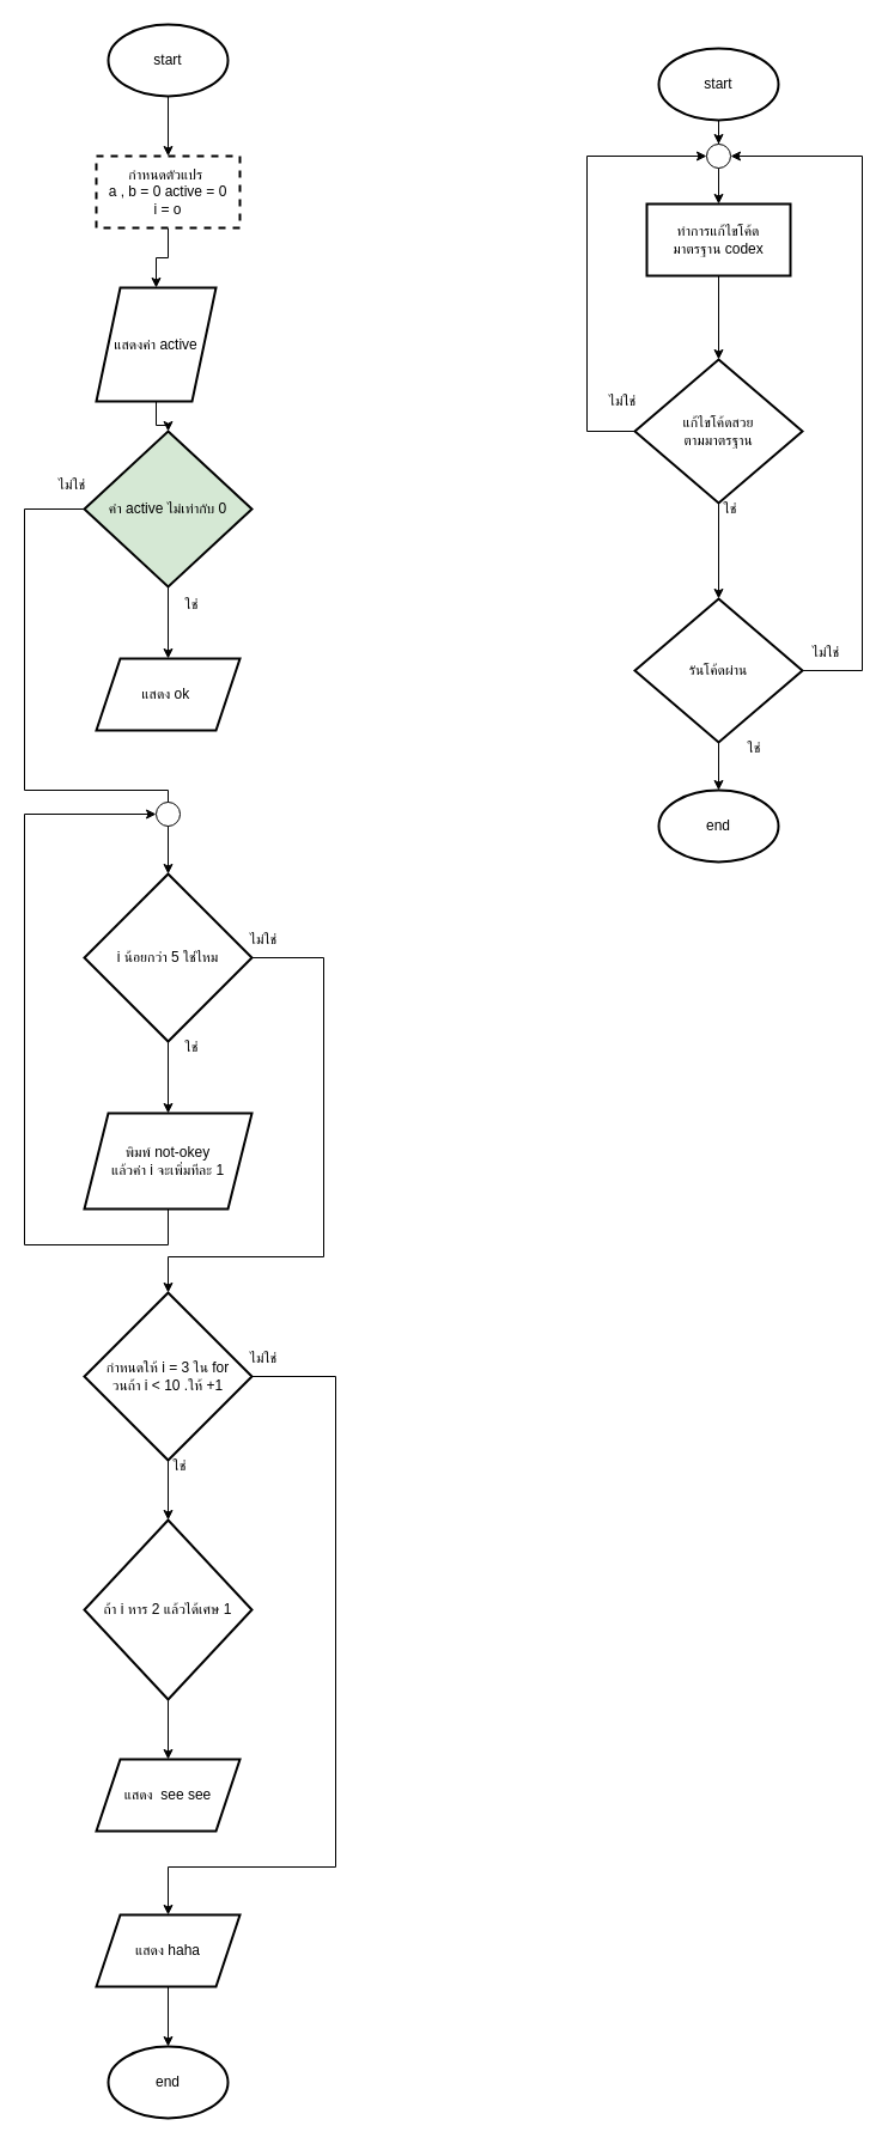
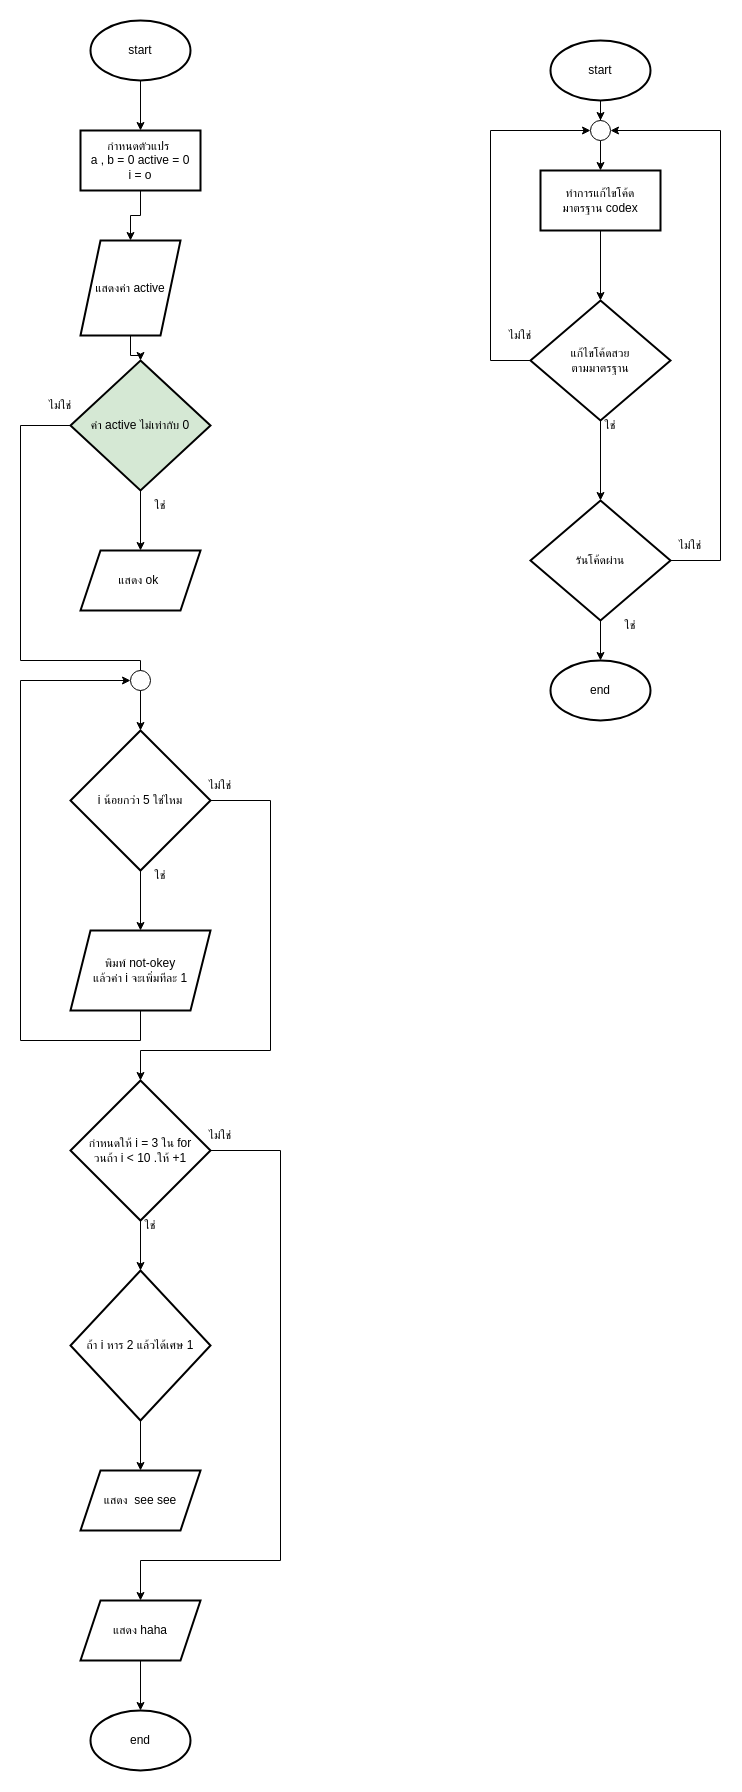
  <mxCell id="0" />
  <mxCell id="1" parent="0" />
  <mxCell id="2" value="" style="edgeStyle=orthogonalEdgeStyle;rounded=0;orthogonalLoop=1;jettySize=auto;html=1;" parent="1" source="3" target="5" edge="1"><mxGeometry relative="1" as="geometry" /></mxCell>
  <mxCell id="3" value="start" style="strokeWidth=2;html=1;shape=mxgraph.flowchart.start_1;whiteSpace=wrap;" parent="1" vertex="1"><mxGeometry x="90" y="20" width="100" height="60" as="geometry" /></mxCell>
  <mxCell id="4" value="" style="edgeStyle=orthogonalEdgeStyle;rounded=0;orthogonalLoop=1;jettySize=auto;html=1;" parent="1" source="5" target="7" edge="1"><mxGeometry relative="1" as="geometry" /></mxCell>
- <mxCell id="5" value="กำหนดตัวแปร&amp;nbsp;&lt;div&gt;a , b = 0 active = 0&lt;/div&gt;&lt;div&gt;i = o&lt;/div&gt;" style="whiteSpace=wrap;html=1;strokeWidth=2;dashed=1;" parent="1" vertex="1"><mxGeometry x="80" y="130" width="120" height="60" as="geometry" /></mxCell>
+ <mxCell id="5" value="กำหนดตัวแปร&amp;nbsp;&lt;div&gt;a , b = 0 active = 0&lt;/div&gt;&lt;div&gt;i = o&lt;/div&gt;" style="whiteSpace=wrap;html=1;strokeWidth=2;" parent="1" vertex="1"><mxGeometry x="80" y="130" width="120" height="60" as="geometry" /></mxCell>
  <mxCell id="6" value="" style="edgeStyle=orthogonalEdgeStyle;rounded=0;orthogonalLoop=1;jettySize=auto;html=1;" parent="1" source="7" target="10" edge="1"><mxGeometry relative="1" as="geometry" /></mxCell>
  <mxCell id="7" value="แสดงค่า active" style="shape=parallelogram;perimeter=parallelogramPerimeter;whiteSpace=wrap;html=1;fixedSize=1;strokeWidth=2;" parent="1" vertex="1"><mxGeometry x="80" y="240" width="100" height="95" as="geometry" /></mxCell>
  <mxCell id="8" value="" style="edgeStyle=orthogonalEdgeStyle;rounded=0;orthogonalLoop=1;jettySize=auto;html=1;" parent="1" source="10" target="11" edge="1"><mxGeometry relative="1" as="geometry" /></mxCell>
  <mxCell id="9" value="" style="edgeStyle=orthogonalEdgeStyle;rounded=0;orthogonalLoop=1;jettySize=auto;html=1;entryX=0.5;entryY=0;entryDx=0;entryDy=0;exitX=0;exitY=0.5;exitDx=0;exitDy=0;" parent="1" source="10" target="15" edge="1"><mxGeometry relative="1" as="geometry"><mxPoint x="60" y="430" as="sourcePoint" /><Array as="points"><mxPoint x="20" y="425" /><mxPoint x="20" y="660" /><mxPoint x="140" y="660" /></Array></mxGeometry></mxCell>
  <mxCell id="10" value="ค่า active ไม่เท่ากับ 0" style="rhombus;whiteSpace=wrap;html=1;strokeWidth=2;fillColor=#d5e8d4;" parent="1" vertex="1"><mxGeometry x="70" y="360" width="140" height="130" as="geometry" /></mxCell>
  <mxCell id="11" value="แสดง ok&amp;nbsp;" style="shape=parallelogram;perimeter=parallelogramPerimeter;whiteSpace=wrap;html=1;fixedSize=1;strokeWidth=2;" parent="1" vertex="1"><mxGeometry x="80" y="550" width="120" height="60" as="geometry" /></mxCell>
  <mxCell id="12" value="ใช่" style="text;html=1;align=center;verticalAlign=middle;whiteSpace=wrap;rounded=0;" parent="1" vertex="1"><mxGeometry x="130" y="490" width="60" height="30" as="geometry" /></mxCell>
  <mxCell id="13" value="" style="edgeStyle=orthogonalEdgeStyle;rounded=0;orthogonalLoop=1;jettySize=auto;html=1;" parent="1" source="15" target="18" edge="1"><mxGeometry relative="1" as="geometry" /></mxCell>
  <mxCell id="14" style="edgeStyle=orthogonalEdgeStyle;rounded=0;orthogonalLoop=1;jettySize=auto;html=1;entryX=0.5;entryY=0;entryDx=0;entryDy=0;exitX=1;exitY=0.5;exitDx=0;exitDy=0;" parent="1" source="15" target="23" edge="1"><mxGeometry relative="1" as="geometry"><mxPoint x="140" y="1240" as="targetPoint" /><mxPoint x="260" y="810" as="sourcePoint" /><Array as="points"><mxPoint x="270" y="800" /><mxPoint x="270" y="1050" /><mxPoint x="140" y="1050" /></Array></mxGeometry></mxCell>
  <mxCell id="15" value="i น้อยกว่า 5 ใช่ไหม" style="rhombus;whiteSpace=wrap;html=1;strokeWidth=2;" parent="1" vertex="1"><mxGeometry x="70" y="730" width="140" height="140" as="geometry" /></mxCell>
  <mxCell id="16" value="ไม่ใช่" style="text;html=1;align=center;verticalAlign=middle;whiteSpace=wrap;rounded=0;" parent="1" vertex="1"><mxGeometry x="30" y="390" width="60" height="30" as="geometry" /></mxCell>
  <mxCell id="17" value="" style="edgeStyle=orthogonalEdgeStyle;rounded=0;orthogonalLoop=1;jettySize=auto;html=1;entryX=0;entryY=0.5;entryDx=0;entryDy=0;entryPerimeter=0;exitX=0.5;exitY=1;exitDx=0;exitDy=0;" parent="1" source="18" target="20" edge="1"><mxGeometry relative="1" as="geometry"><mxPoint x="140" y="1230" as="sourcePoint" /><mxPoint x="140" y="790" as="targetPoint" /><Array as="points"><mxPoint x="140" y="1040" /><mxPoint x="20" y="1040" /><mxPoint x="20" y="680" /></Array></mxGeometry></mxCell>
  <mxCell id="18" value="พิมพ์ not-okey&lt;div&gt;แล้วค่า i จะเพิ่มทีละ 1&lt;/div&gt;" style="shape=parallelogram;perimeter=parallelogramPerimeter;whiteSpace=wrap;html=1;fixedSize=1;strokeWidth=2;" parent="1" vertex="1"><mxGeometry x="70" y="930" width="140" height="80" as="geometry" /></mxCell>
  <mxCell id="19" value="ใช่" style="text;html=1;align=center;verticalAlign=middle;whiteSpace=wrap;rounded=0;" parent="1" vertex="1"><mxGeometry x="130" y="860" width="60" height="30" as="geometry" /></mxCell>
  <mxCell id="20" value="" style="verticalLabelPosition=bottom;verticalAlign=top;html=1;shape=mxgraph.flowchart.on-page_reference;" parent="1" vertex="1"><mxGeometry x="130" y="670" width="20" height="20" as="geometry" /></mxCell>
  <mxCell id="21" value="ไม่ใช่" style="text;html=1;align=center;verticalAlign=middle;whiteSpace=wrap;rounded=0;" parent="1" vertex="1"><mxGeometry x="190" y="770" width="60" height="30" as="geometry" /></mxCell>
  <mxCell id="22" value="" style="edgeStyle=orthogonalEdgeStyle;rounded=0;orthogonalLoop=1;jettySize=auto;html=1;" parent="1" source="23" target="25" edge="1"><mxGeometry relative="1" as="geometry" /></mxCell>
  <mxCell id="23" value="กำหนดให้ i = 3 ใน for&lt;div&gt;วนถ้า i &amp;lt; 10 .ให้ +1&lt;/div&gt;" style="rhombus;whiteSpace=wrap;html=1;strokeWidth=2;" parent="1" vertex="1"><mxGeometry x="70" y="1080" width="140" height="140" as="geometry" /></mxCell>
  <mxCell id="24" value="" style="edgeStyle=orthogonalEdgeStyle;rounded=0;orthogonalLoop=1;jettySize=auto;html=1;" parent="1" source="25" target="26" edge="1"><mxGeometry relative="1" as="geometry" /></mxCell>
  <mxCell id="25" value="ถ้า i หาร 2 แล้วได้เศษ 1" style="rhombus;whiteSpace=wrap;html=1;strokeWidth=2;" parent="1" vertex="1"><mxGeometry x="70" y="1270" width="140" height="150" as="geometry" /></mxCell>
  <mxCell id="26" value="แสดง&amp;nbsp; see see" style="shape=parallelogram;perimeter=parallelogramPerimeter;whiteSpace=wrap;html=1;fixedSize=1;strokeWidth=2;" parent="1" vertex="1"><mxGeometry x="80" y="1470" width="120" height="60" as="geometry" /></mxCell>
  <mxCell id="27" value="ใช่" style="text;html=1;align=center;verticalAlign=middle;whiteSpace=wrap;rounded=0;" parent="1" vertex="1"><mxGeometry x="120" y="1210" width="60" height="30" as="geometry" /></mxCell>
  <mxCell id="28" style="edgeStyle=orthogonalEdgeStyle;rounded=0;orthogonalLoop=1;jettySize=auto;html=1;exitX=1;exitY=0.5;exitDx=0;exitDy=0;entryX=0.5;entryY=0;entryDx=0;entryDy=0;" parent="1" source="23" target="30" edge="1"><mxGeometry relative="1" as="geometry"><mxPoint x="140" y="1940" as="targetPoint" /><mxPoint x="330" y="1340" as="sourcePoint" /><Array as="points"><mxPoint x="280" y="1150" /><mxPoint x="280" y="1560" /><mxPoint x="140" y="1560" /></Array></mxGeometry></mxCell>
  <mxCell id="29" value="ไม่ใช่" style="text;html=1;align=center;verticalAlign=middle;whiteSpace=wrap;rounded=0;" parent="1" vertex="1"><mxGeometry x="190" y="1120" width="60" height="30" as="geometry" /></mxCell>
  <mxCell id="30" value="แสดง haha" style="shape=parallelogram;perimeter=parallelogramPerimeter;whiteSpace=wrap;html=1;fixedSize=1;strokeWidth=2;" parent="1" vertex="1"><mxGeometry x="80" y="1600" width="120" height="60" as="geometry" /></mxCell>
  <mxCell id="31" value="end" style="strokeWidth=2;html=1;shape=mxgraph.flowchart.start_1;whiteSpace=wrap;" parent="1" vertex="1"><mxGeometry x="90" y="1710" width="100" height="60" as="geometry" /></mxCell>
  <mxCell id="32" style="edgeStyle=orthogonalEdgeStyle;rounded=0;orthogonalLoop=1;jettySize=auto;html=1;entryX=0.5;entryY=0;entryDx=0;entryDy=0;entryPerimeter=0;" parent="1" source="30" target="31" edge="1"><mxGeometry relative="1" as="geometry" /></mxCell>
  <mxCell id="33" value="" style="edgeStyle=orthogonalEdgeStyle;rounded=0;orthogonalLoop=1;jettySize=auto;html=1;" edge="1" parent="1" source="43" target="36"><mxGeometry relative="1" as="geometry" /></mxCell>
  <mxCell id="34" value="start" style="strokeWidth=2;html=1;shape=mxgraph.flowchart.start_1;whiteSpace=wrap;" vertex="1" parent="1"><mxGeometry x="550" y="40" width="100" height="60" as="geometry" /></mxCell>
  <mxCell id="35" value="" style="edgeStyle=orthogonalEdgeStyle;rounded=0;orthogonalLoop=1;jettySize=auto;html=1;" edge="1" parent="1" source="36" target="39"><mxGeometry relative="1" as="geometry" /></mxCell>
  <mxCell id="36" value="ทำการแก้ไขโค้ด&lt;div&gt;มาตรฐาน codex&lt;/div&gt;" style="whiteSpace=wrap;html=1;strokeWidth=2;" vertex="1" parent="1"><mxGeometry x="540" y="170" width="120" height="60" as="geometry" /></mxCell>
  <mxCell id="37" value="" style="edgeStyle=orthogonalEdgeStyle;rounded=0;orthogonalLoop=1;jettySize=auto;html=1;" edge="1" parent="1" source="39" target="41"><mxGeometry relative="1" as="geometry" /></mxCell>
  <mxCell id="38" style="edgeStyle=orthogonalEdgeStyle;rounded=0;orthogonalLoop=1;jettySize=auto;html=1;entryX=0;entryY=0.5;entryDx=0;entryDy=0;entryPerimeter=0;" edge="1" parent="1" source="39" target="43"><mxGeometry relative="1" as="geometry"><mxPoint x="500" y="130" as="targetPoint" /><Array as="points"><mxPoint x="490" y="360" /><mxPoint x="490" y="130" /></Array></mxGeometry></mxCell>
  <mxCell id="39" value="แก้ไขโค้ดสวย&lt;div&gt;ตามมาตรฐาน&lt;/div&gt;" style="rhombus;whiteSpace=wrap;html=1;strokeWidth=2;" vertex="1" parent="1"><mxGeometry x="530" y="300" width="140" height="120" as="geometry" /></mxCell>
  <mxCell id="40" value="" style="edgeStyle=orthogonalEdgeStyle;rounded=0;orthogonalLoop=1;jettySize=auto;html=1;" edge="1" parent="1" source="41" target="49"><mxGeometry relative="1" as="geometry" /></mxCell>
  <mxCell id="41" value="รันโค้ดผ่าน" style="rhombus;whiteSpace=wrap;html=1;strokeWidth=2;" vertex="1" parent="1"><mxGeometry x="530" y="500" width="140" height="120" as="geometry" /></mxCell>
  <mxCell id="42" value="" style="edgeStyle=orthogonalEdgeStyle;rounded=0;orthogonalLoop=1;jettySize=auto;html=1;" edge="1" parent="1" source="34" target="43"><mxGeometry relative="1" as="geometry"><mxPoint x="600" y="100" as="sourcePoint" /><mxPoint x="600" y="170" as="targetPoint" /></mxGeometry></mxCell>
  <mxCell id="43" value="" style="verticalLabelPosition=bottom;verticalAlign=top;html=1;shape=mxgraph.flowchart.on-page_reference;" vertex="1" parent="1"><mxGeometry x="590" y="120" width="20" height="20" as="geometry" /></mxCell>
  <mxCell id="44" value="ใช่" style="text;html=1;align=center;verticalAlign=middle;whiteSpace=wrap;rounded=0;" vertex="1" parent="1"><mxGeometry x="580" y="410" width="60" height="30" as="geometry" /></mxCell>
  <mxCell id="45" value="ไม่ใช่" style="text;html=1;align=center;verticalAlign=middle;whiteSpace=wrap;rounded=0;" vertex="1" parent="1"><mxGeometry x="490" y="320" width="60" height="30" as="geometry" /></mxCell>
  <mxCell id="46" style="edgeStyle=orthogonalEdgeStyle;rounded=0;orthogonalLoop=1;jettySize=auto;html=1;entryX=1;entryY=0.5;entryDx=0;entryDy=0;entryPerimeter=0;" edge="1" parent="1" source="41" target="43"><mxGeometry relative="1" as="geometry"><Array as="points"><mxPoint x="720" y="560" /><mxPoint x="720" y="130" /></Array></mxGeometry></mxCell>
  <mxCell id="47" value="ไม่ใช่" style="text;html=1;align=center;verticalAlign=middle;whiteSpace=wrap;rounded=0;" vertex="1" parent="1"><mxGeometry x="660" y="530" width="60" height="30" as="geometry" /></mxCell>
  <mxCell id="48" value="ใช่" style="text;html=1;align=center;verticalAlign=middle;whiteSpace=wrap;rounded=0;" vertex="1" parent="1"><mxGeometry x="600" y="610" width="60" height="30" as="geometry" /></mxCell>
  <mxCell id="49" value="end" style="strokeWidth=2;html=1;shape=mxgraph.flowchart.start_1;whiteSpace=wrap;" vertex="1" parent="1"><mxGeometry x="550" y="660" width="100" height="60" as="geometry" /></mxCell>
